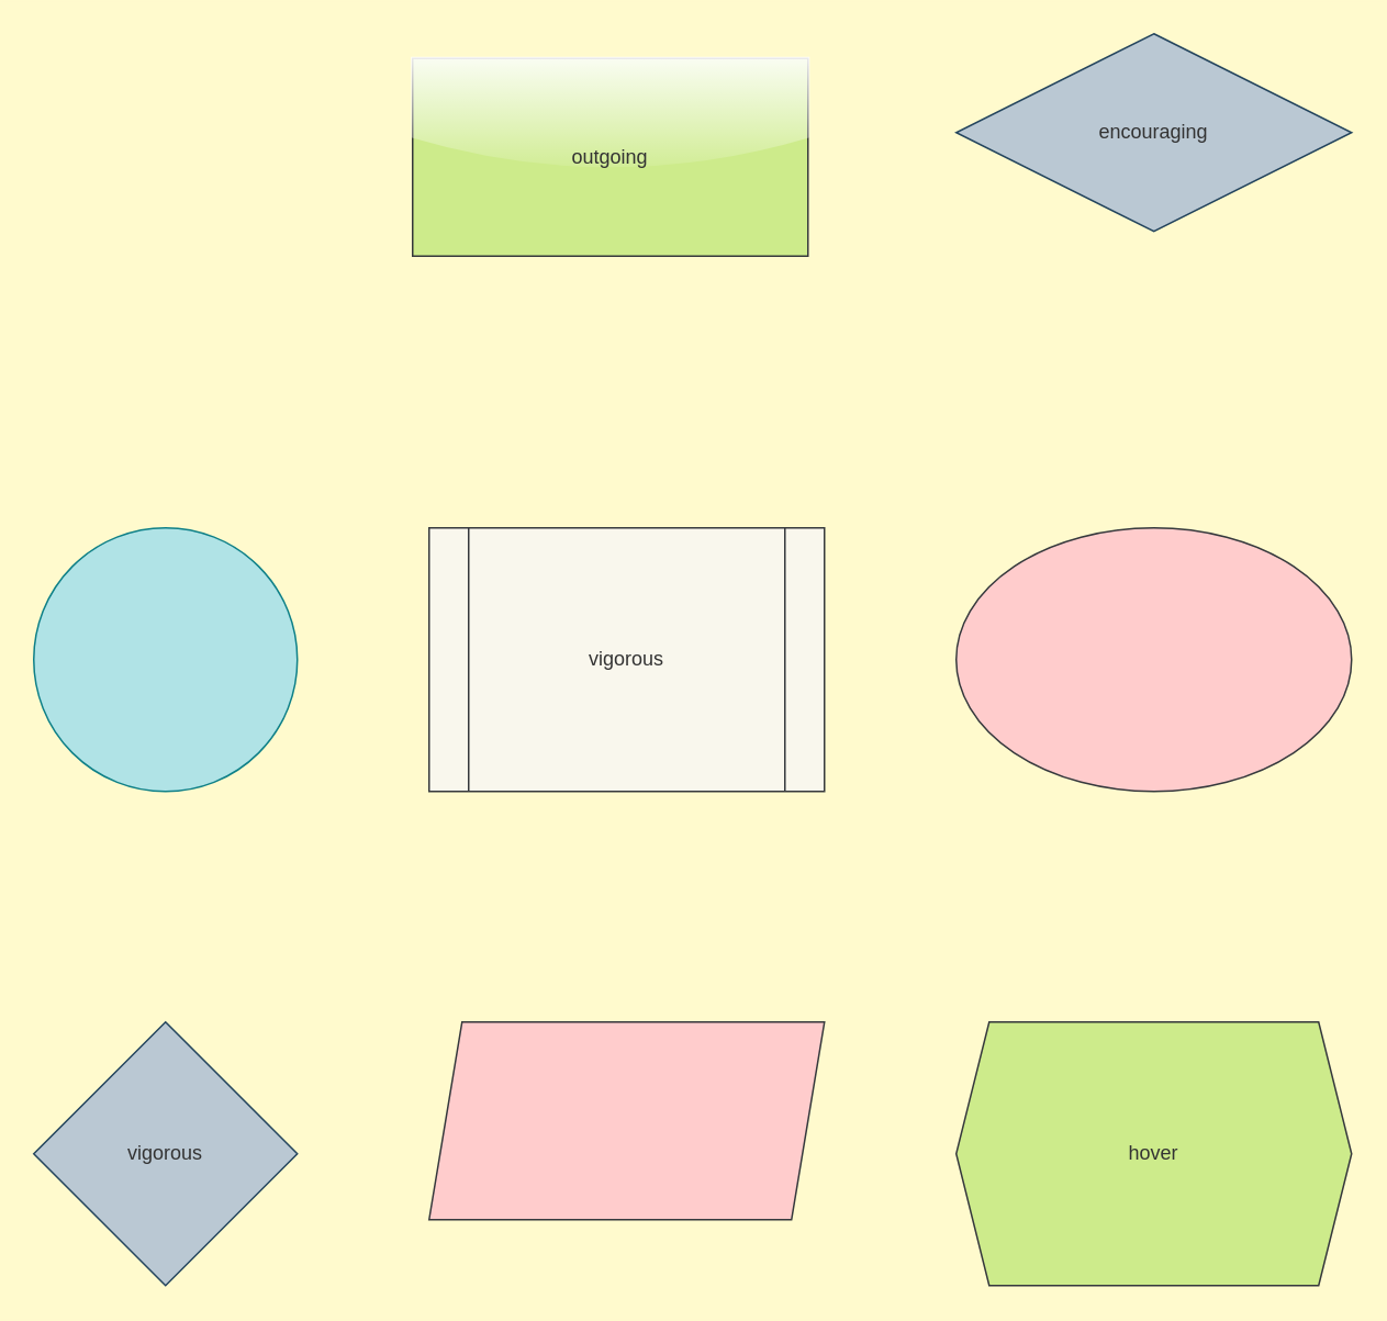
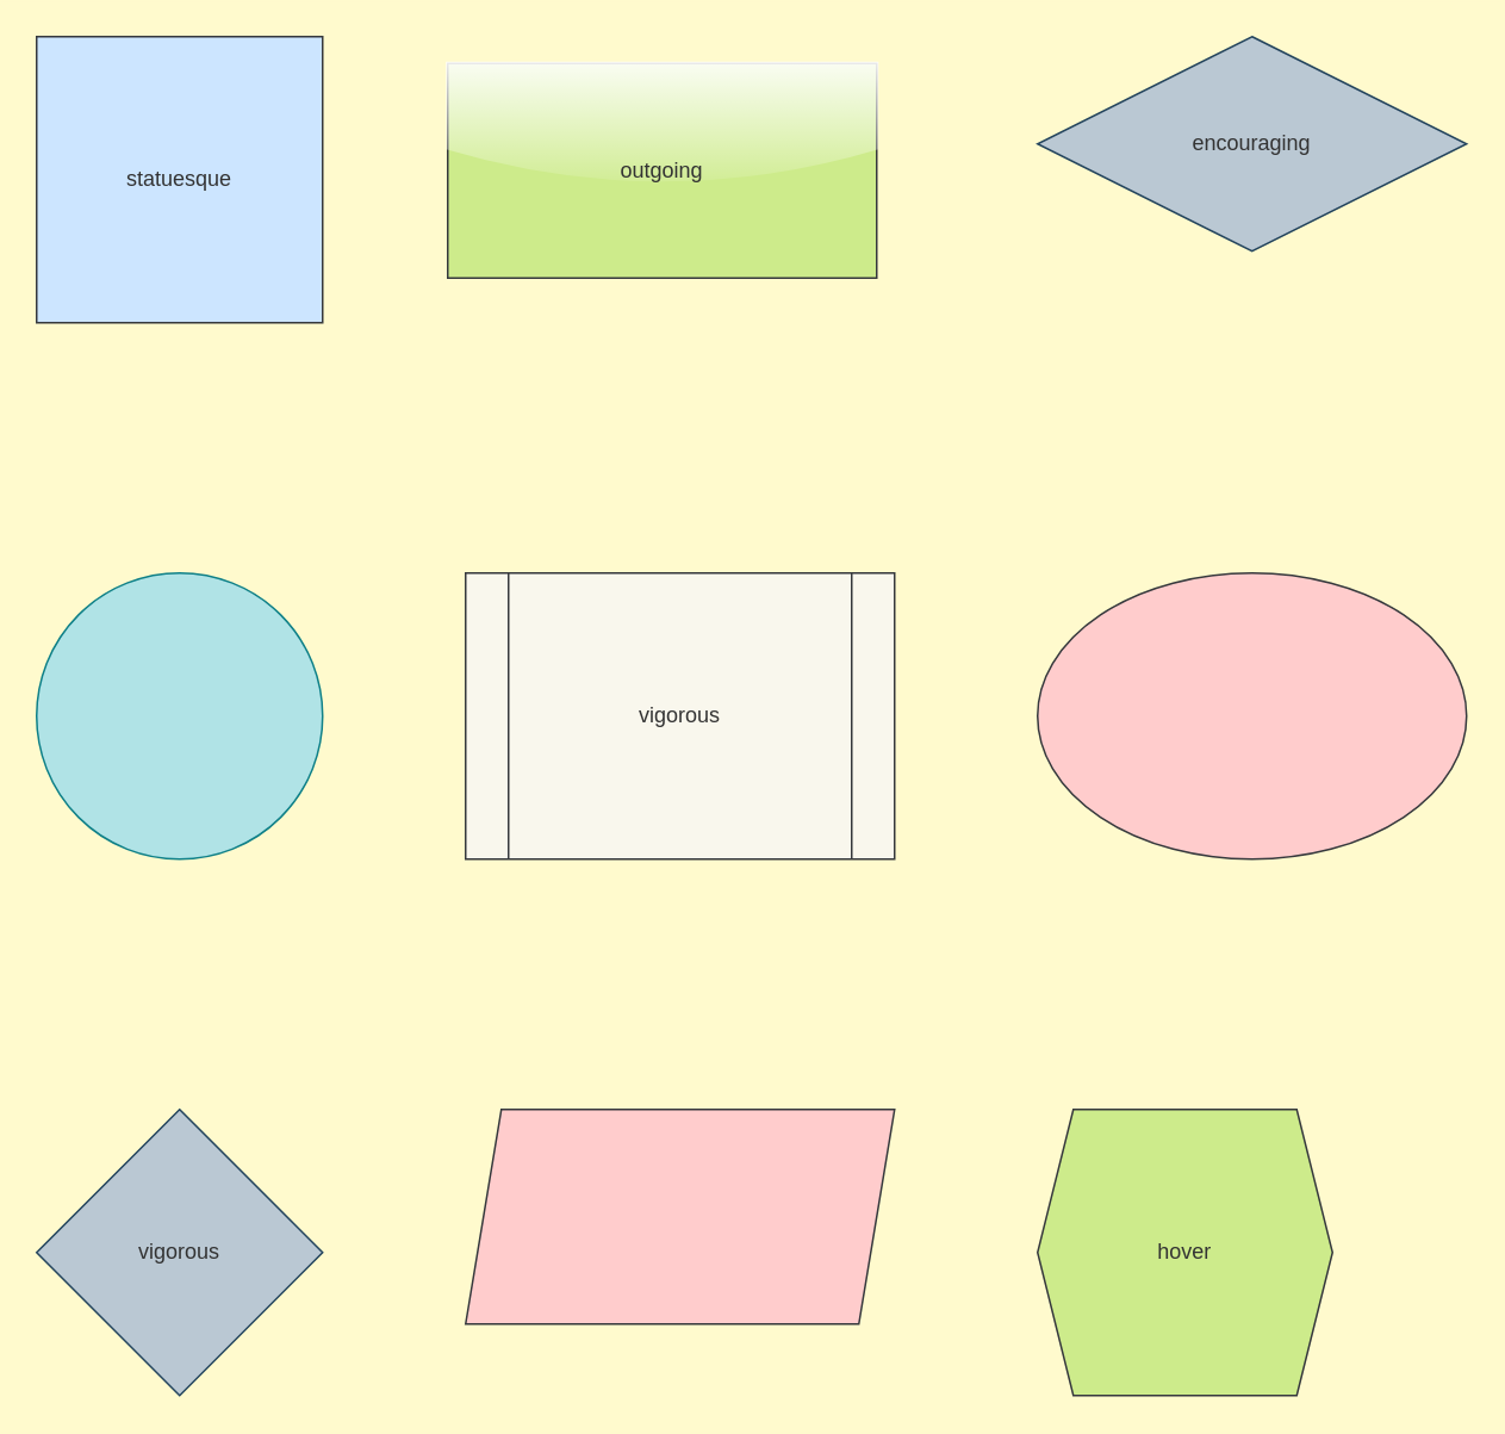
  <mxCell id="0" />
  <mxCell id="1" parent="0" />
+ <mxCell id="2" value="statuesque" style="whiteSpace=wrap;html=1;aspect=fixed;;fillColor=#CCE5FF;strokeColor=#36393D;fontColor=#333333;" parent="1" vertex="1"><mxGeometry x="20" y="20" width="160" height="160" as="geometry" /></mxCell>
  <mxCell id="3" value="outgoing" style="rounded=0;whiteSpace=wrap;html=1;;fillColor=#CDEB8B;strokeColor=#36393D;fontColor=#333333;glass=1;" parent="1" vertex="1"><mxGeometry x="250" y="35" width="240" height="120" as="geometry" /></mxCell>
  <mxCell id="4" value="encouraging" style="rhombus;whiteSpace=wrap;html=1;fillColor=#BAC8D3;strokeColor=#23445D;fontColor=#333333;" parent="1" vertex="1"><mxGeometry x="580" y="20" width="240" height="120" as="geometry" /></mxCell>
  <mxCell id="5" value="" style="ellipse;whiteSpace=wrap;html=1;aspect=fixed;;fillColor=#B0E3E6;strokeColor=#0E8088;fontColor=#333333;" parent="1" vertex="1"><mxGeometry x="20" y="320" width="160" height="160" as="geometry" /></mxCell>
  <mxCell id="6" value="vigorous" style="shape=process;whiteSpace=wrap;html=1;aspect=fixed;backgroundOutline=1;;fillColor=#F9F7ED;strokeColor=#36393D;fontColor=#333333;" parent="1" vertex="1"><mxGeometry x="260" y="320" width="240" height="160" as="geometry" /></mxCell>
  <mxCell id="7" value="" style="ellipse;whiteSpace=wrap;html=1;aspect=fixed;;fillColor=#FFCCCC;strokeColor=#36393D;fontColor=#333333;" parent="1" vertex="1"><mxGeometry x="580" y="320" width="240" height="160" as="geometry" /></mxCell>
  <mxCell id="8" value="vigorous" style="rhombus;whiteSpace=wrap;html=1;;fillColor=#BAC8D3;strokeColor=#23445D;fontColor=#333333;" parent="1" vertex="1"><mxGeometry x="20" y="620" width="160" height="160" as="geometry" /></mxCell>
  <mxCell id="9" value="" style="shape=parallelogram;perimeter=parallelogramPerimeter;whiteSpace=wrap;html=1;fixedSize=1;;fillColor=#FFCCCC;strokeColor=#36393D;fontColor=#333333;" parent="1" vertex="1"><mxGeometry x="260" y="620" width="240" height="120" as="geometry" /></mxCell>
- <mxCell id="10" value="hover" style="shape=hexagon;perimeter=hexagonPerimeter2;whiteSpace=wrap;html=1;fixedSize=1;;fillColor=#CDEB8B;strokeColor=#36393D;fontColor=#333333;" parent="1" vertex="1"><mxGeometry x="580" y="620" width="240" height="160" as="geometry" /></mxCell>
+ <mxCell id="10" value="hover" style="shape=hexagon;perimeter=hexagonPerimeter2;whiteSpace=wrap;html=1;fixedSize=1;;fillColor=#CDEB8B;strokeColor=#36393D;fontColor=#333333;" parent="1" vertex="1"><mxGeometry x="580" y="620" width="165" height="160" as="geometry" /></mxCell>
